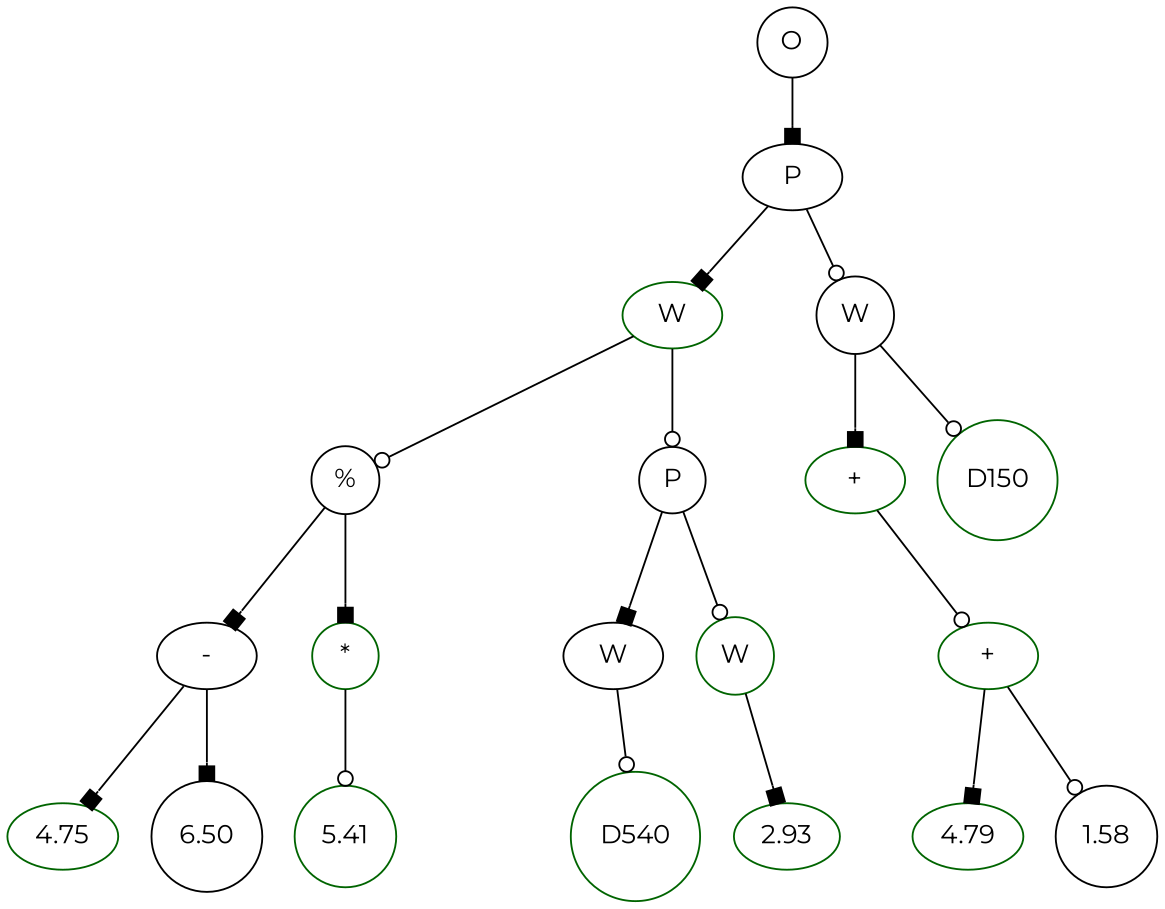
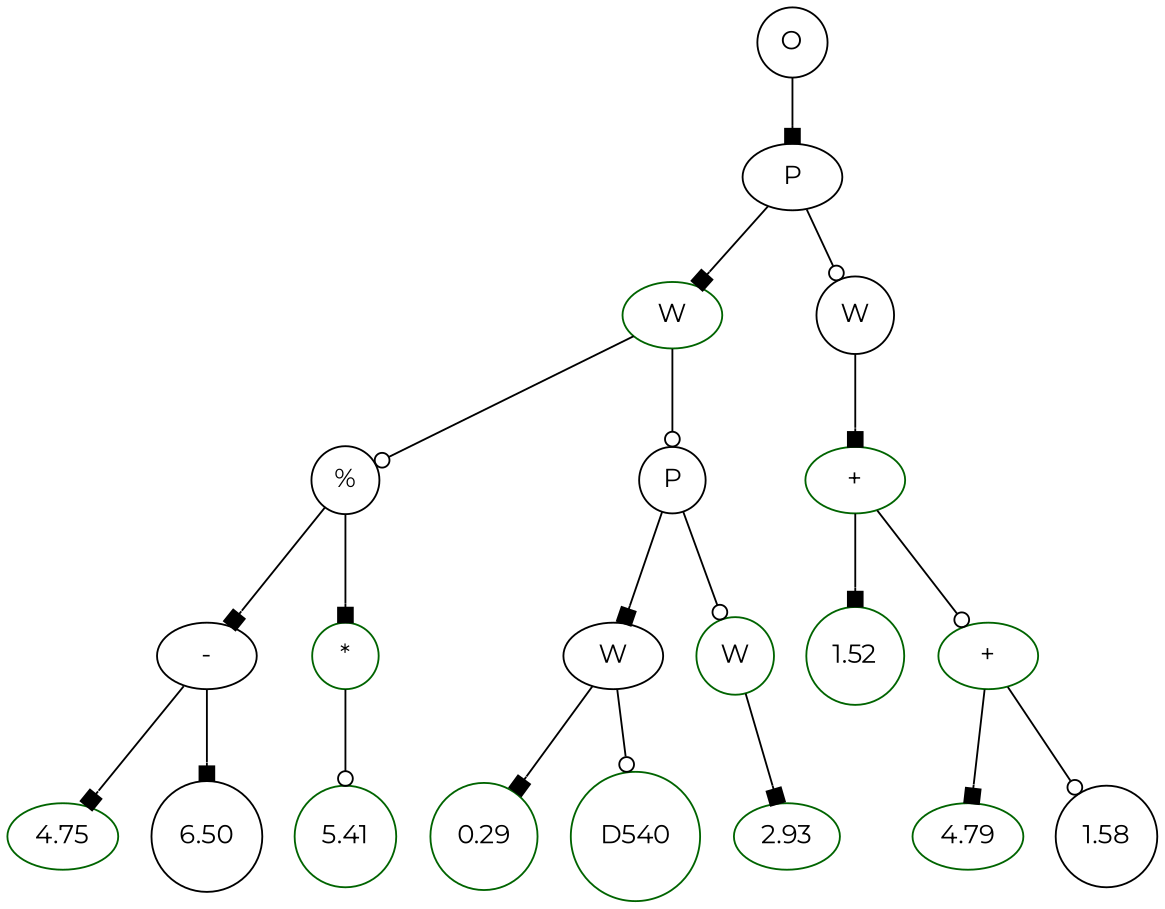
  digraph {
    fontname=Montserrat
    node [color=darkgreen fontname=Montserrat shape=circle]
    edge [arrowhead=box fontname=Montserrat]
    n1 [color=black label=O]
    n2 [color=black label=P shape=ellipse]
    n3 [label=W shape=ellipse]
    n4 [color=black label=W]
    n5 [color=black label="%"]
    n6 [color=black label=P]
    n7 [label="+" shape=ellipse]
-   n8 [label=D150]
    n9 [color=black label="-" shape=ellipse]
    n10 [label="*"]
    n11 [color=black label=W shape=ellipse]
    n12 [label=W]
    n13 [label=4.75 shape=ellipse]
    n14 [color=black label=6.50]
    n15 [label=5.41]
+   n16 [label=0.29]
    n17 [label=D540]
    n18 [label=2.93 shape=ellipse]
+   n19 [label=1.52]
    n20 [label="+" shape=ellipse]
    n21 [label=4.79 shape=ellipse]
    n22 [color=black label=1.58]
    n1 -> n2
    n2 -> n3
    n2 -> n4 [arrowhead=odot]
    n3 -> n5 [arrowhead=odot]
    n3 -> n6 [arrowhead=odot]
    n4 -> n7
-   n4 -> n8 [arrowhead=odot]
    n5 -> n9
    n5 -> n10
    n6 -> n11
    n6 -> n12 [arrowhead=odot]
+   n7 -> n19
    n7 -> n20 [arrowhead=odot]
    n9 -> n13
    n9 -> n14
    n10 -> n15 [arrowhead=odot]
+   n11 -> n16
    n11 -> n17 [arrowhead=odot]
    n12 -> n18
    n20 -> n21
    n20 -> n22 [arrowhead=odot]
  }
